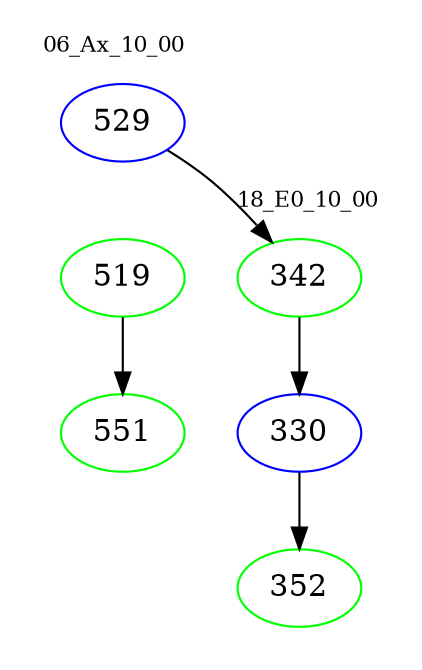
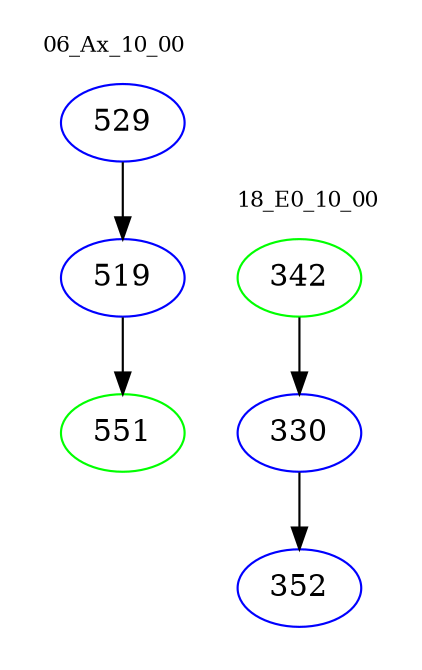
  digraph {
    fontname="DejaVu Serif"
    node [color=blue fontname="DejaVu Serif"]
    edge [color=black fontname="DejaVu Serif"]
    n1 [label=529]
-   n2 [color=green label=519]
+   n2 [label=519]
    n3 [color=green label=551]
    n4 [color=green label=342]
    n5 [label=330]
-   n6 [color=green label=352]
+   n6 [label=352]
    subgraph cluster_1 {
      color=white
      fontsize=10
      label="06_Ax_10_00"
      n1
      n2
      n3
    }
    subgraph cluster_2 {
      color=white
      fontsize=10
      label="18_E0_10_00"
      n4
      n5
      n6
    }
-   n1 -> n4
+   n1 -> n2
    n2 -> n3
    n4 -> n5
    n5 -> n6
  }
